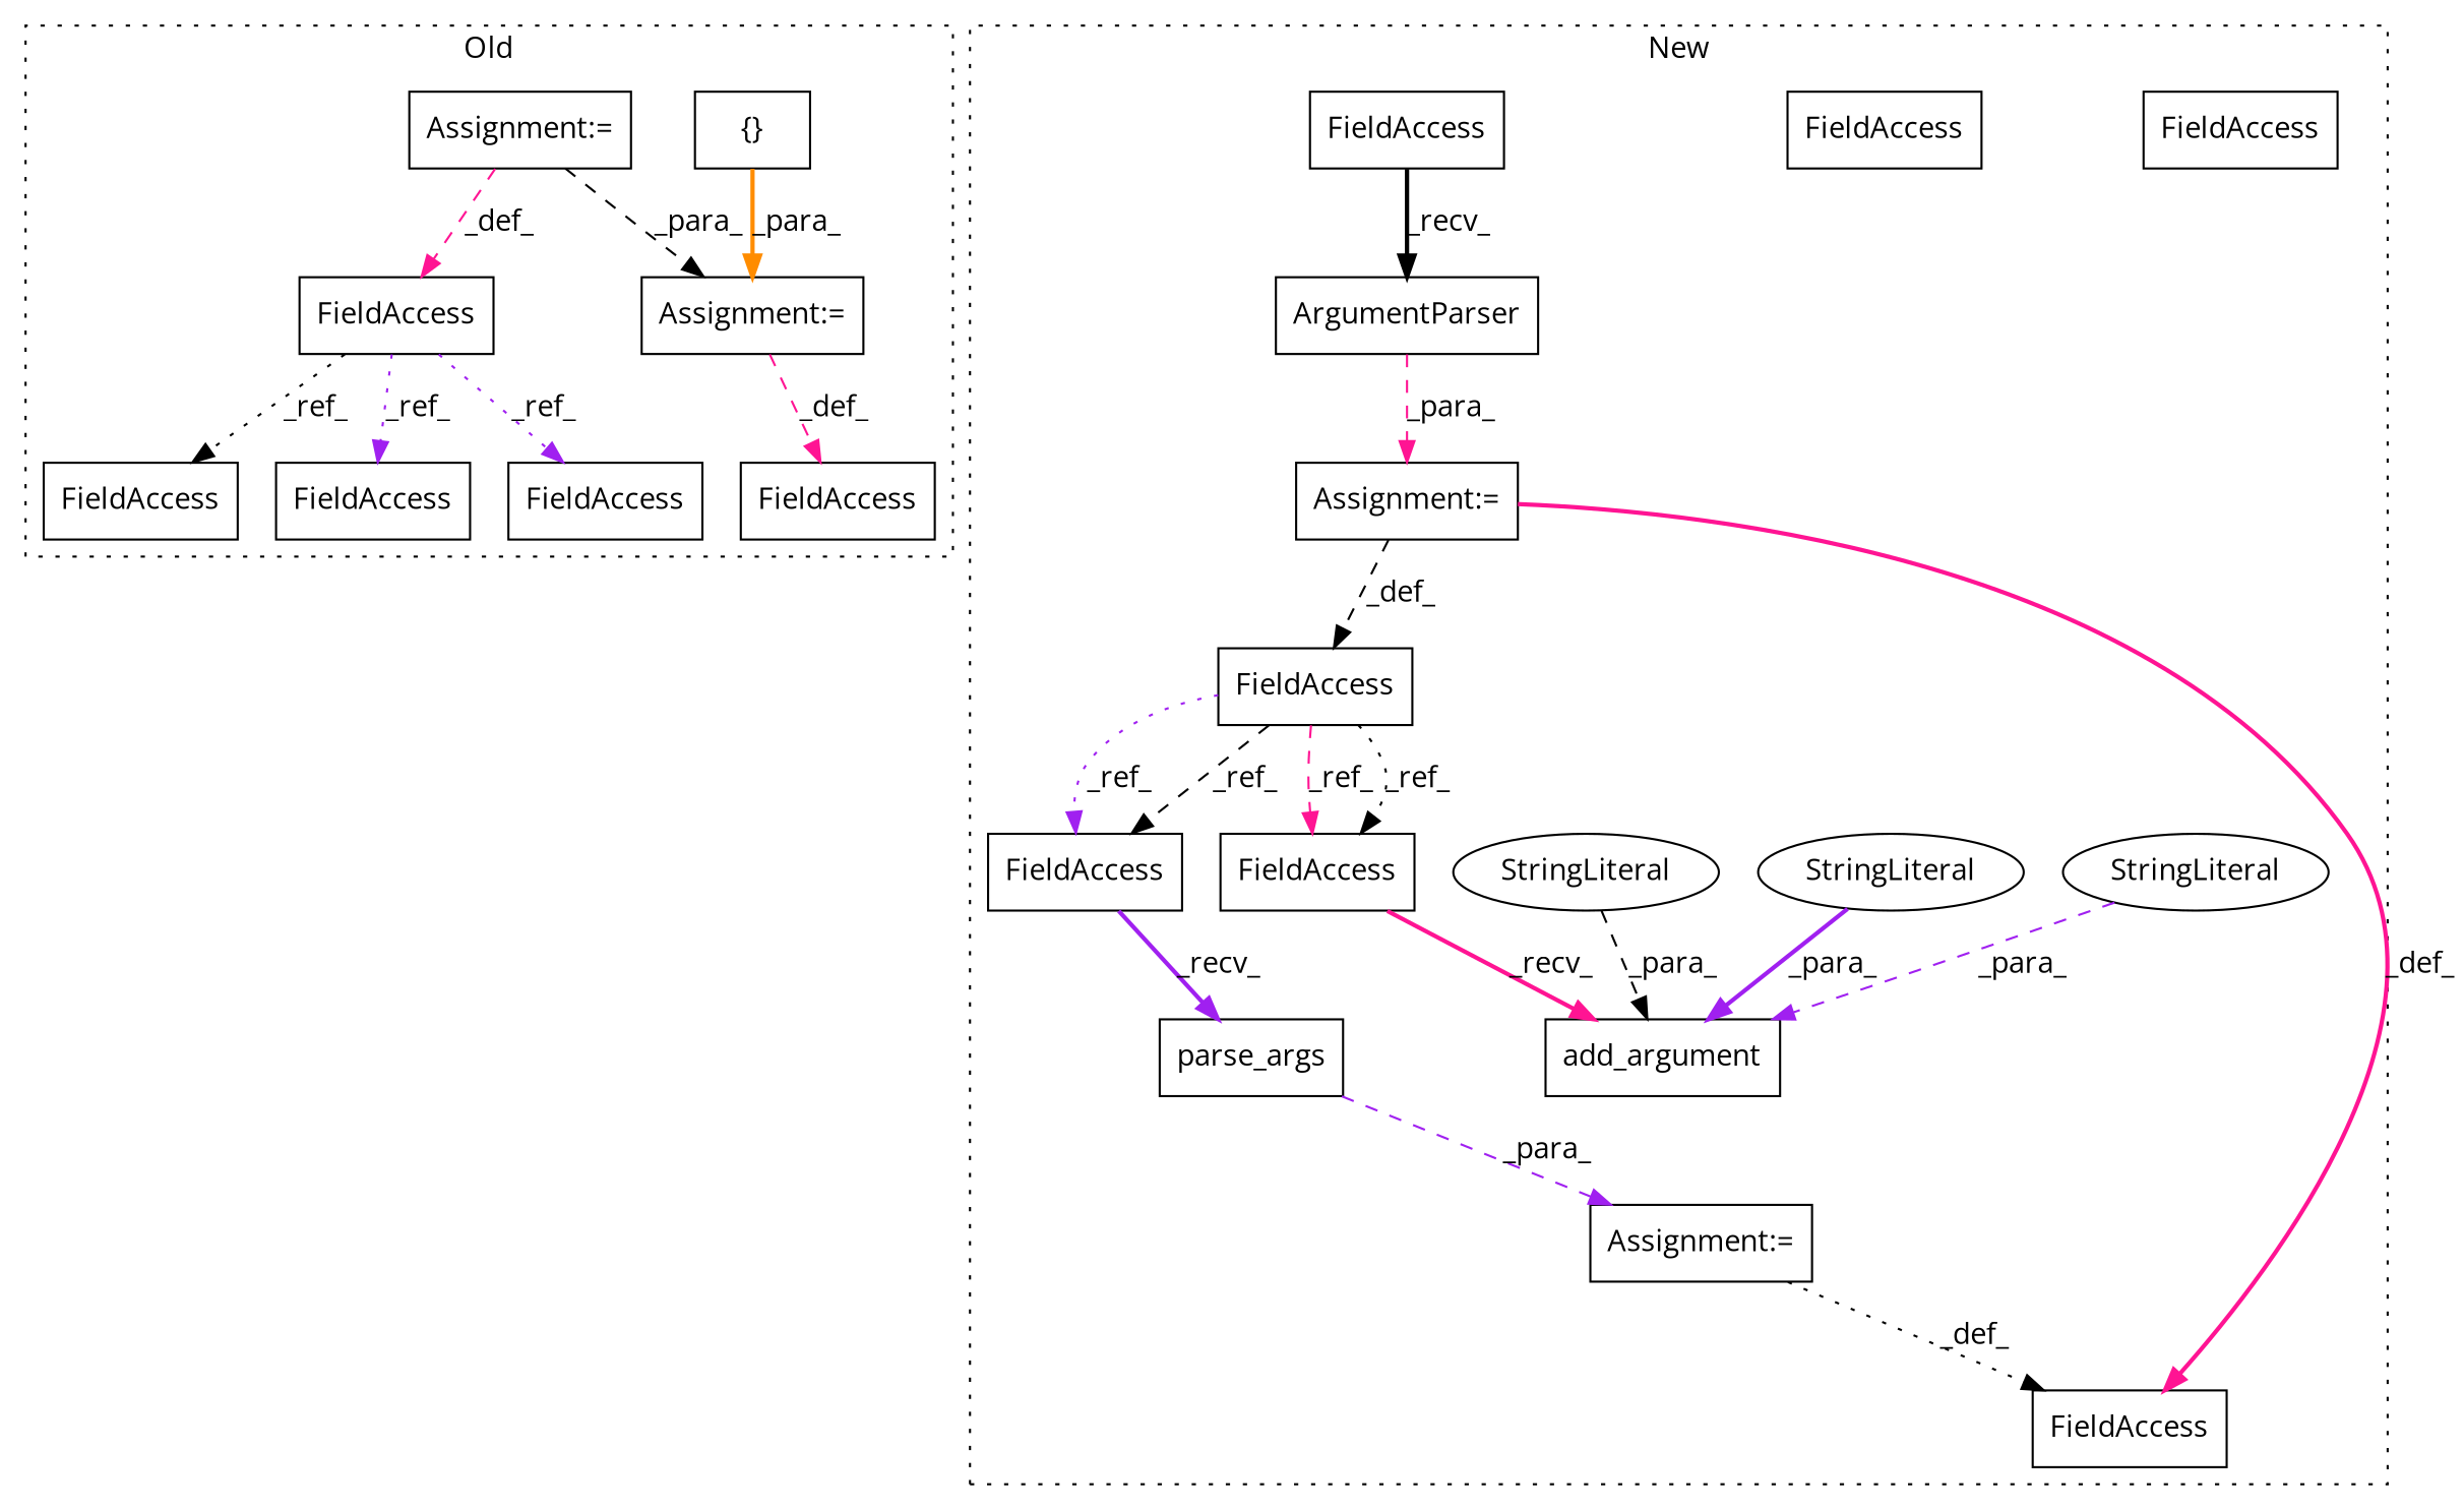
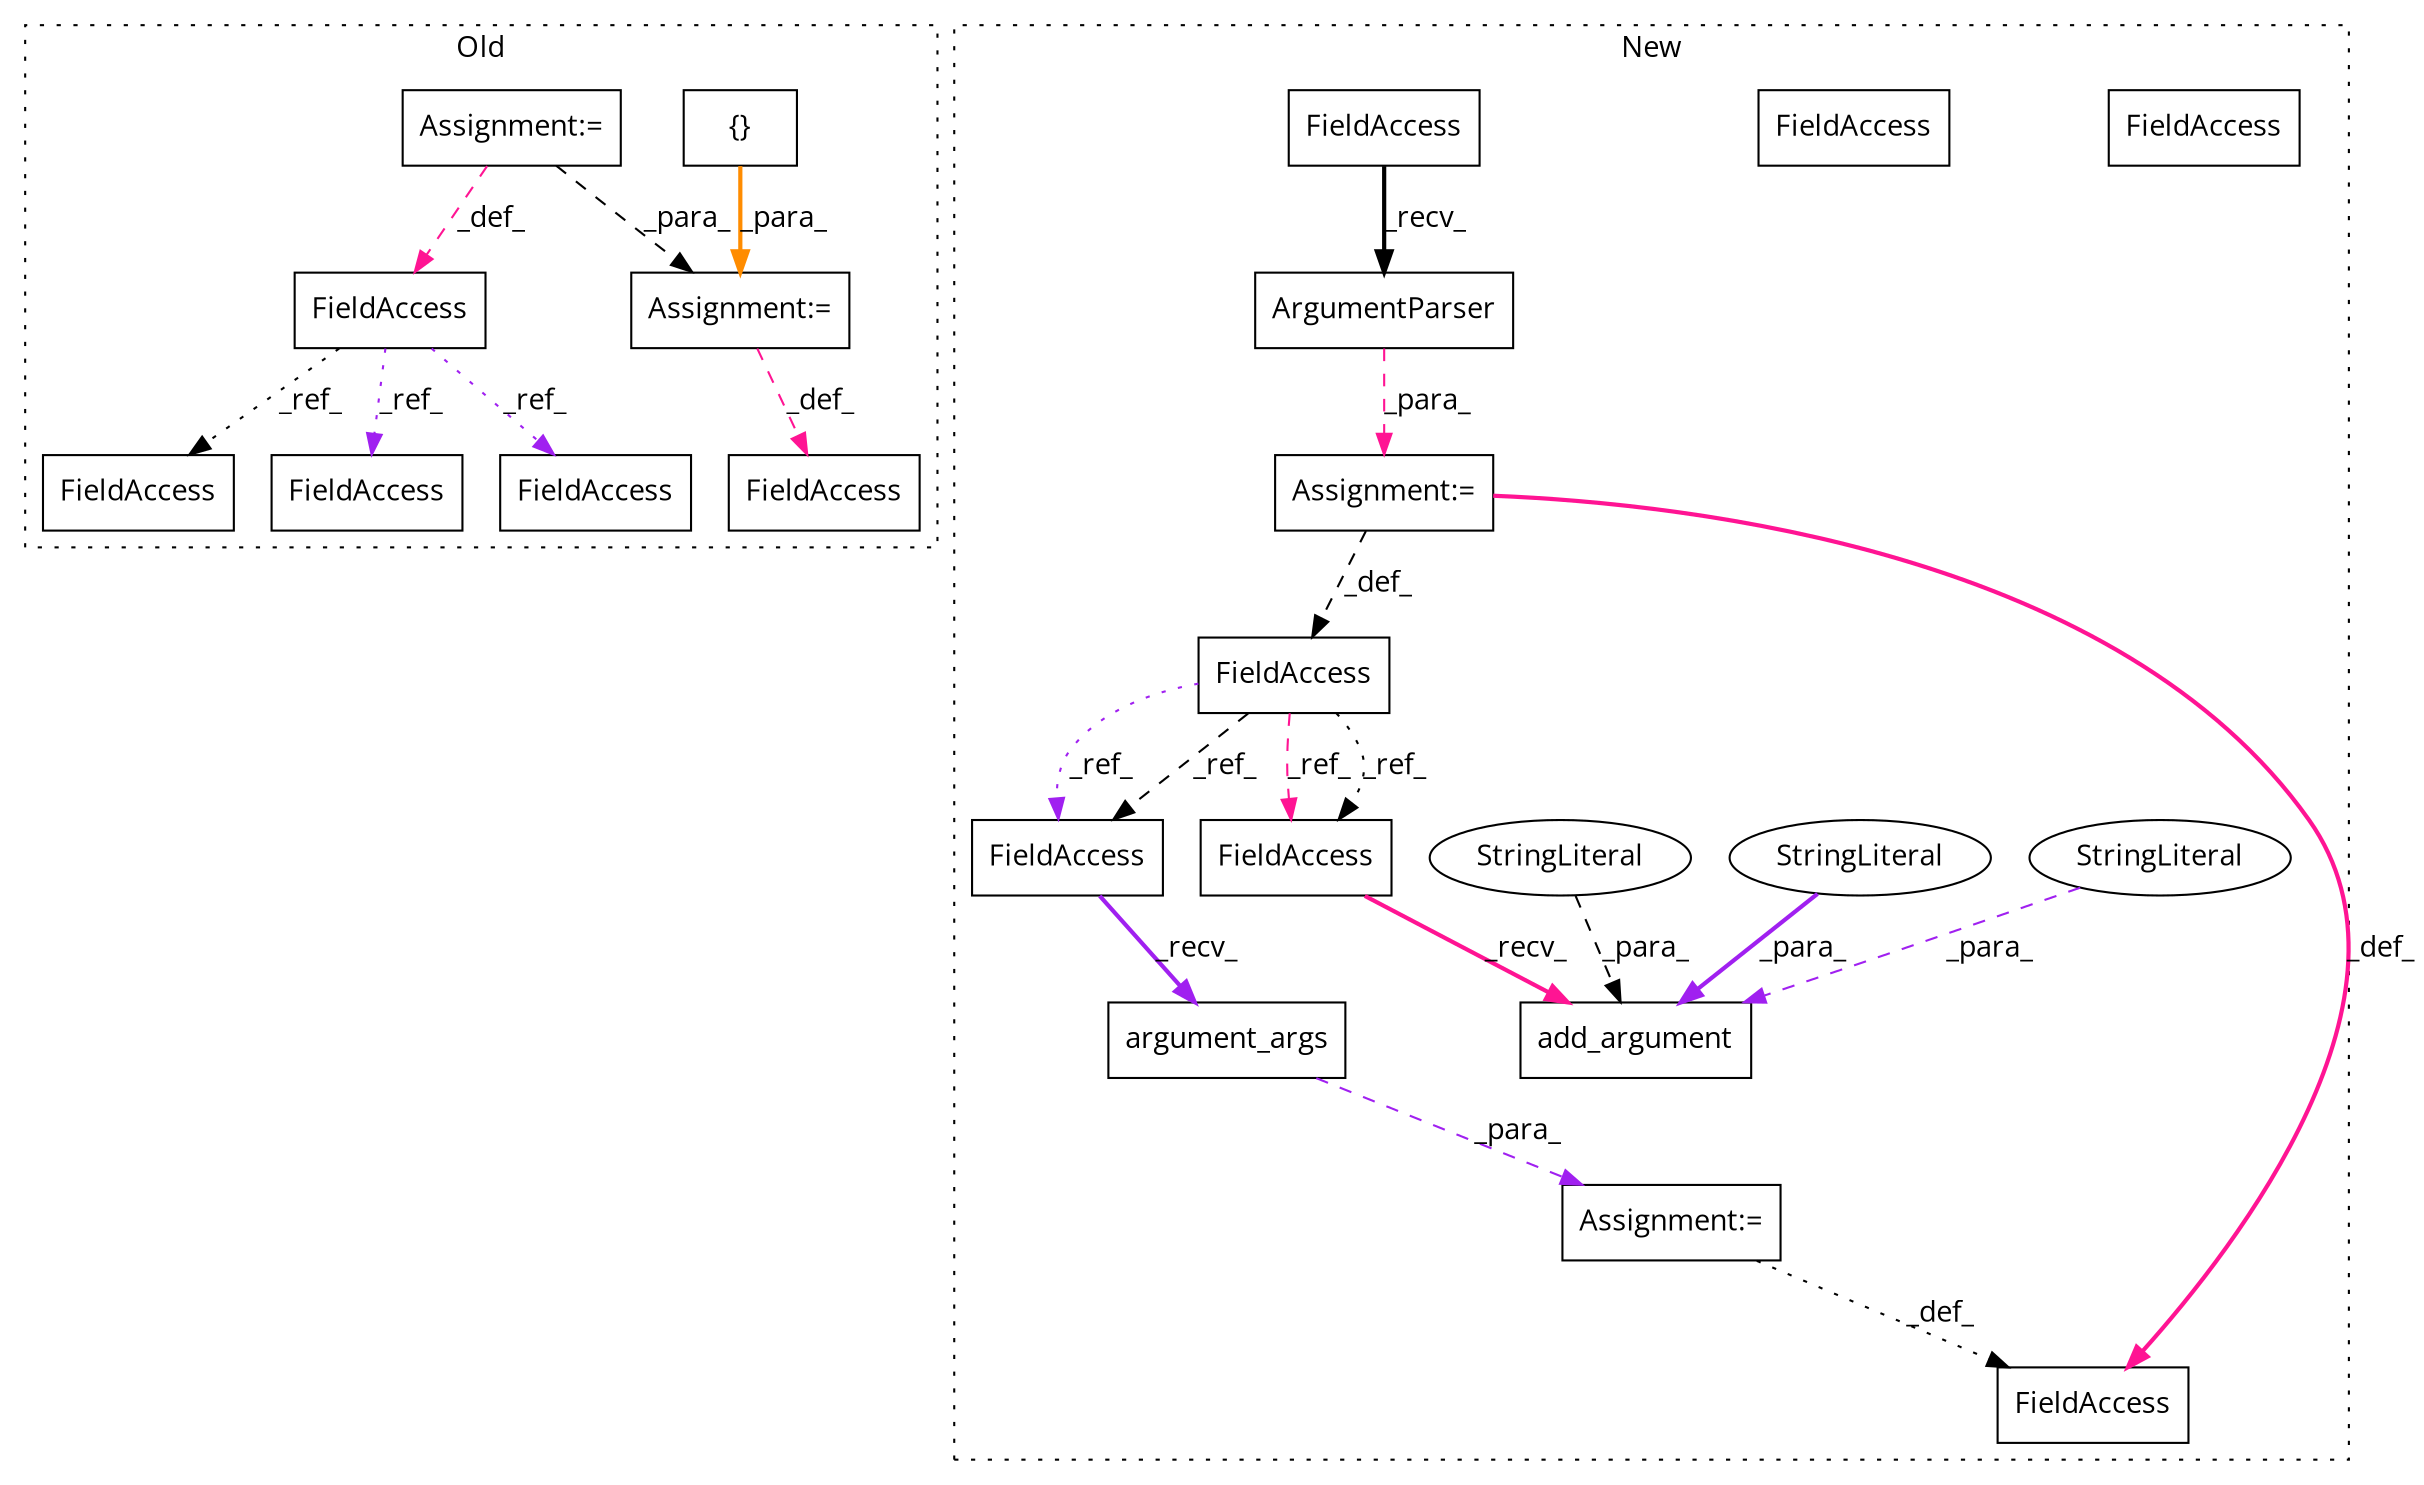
  digraph {
    fontname="Open Sans"
    node [a=22 l=6 s=2568 shape=box fontname="Open Sans"]
    edge [color=black style=dashed fontname="Open Sans"]
    n1 [a=4 l=2 label="{}" s=1231]
    n2 [a=7 l=1 label="Assignment:=" s=1199]
    n3 [l=8 label=FieldAccess s=1191]
    n4 [a=7 l=1 label="Assignment:=" s=1091]
    n5 [label=FieldAccess s=1085]
    n6 [label=FieldAccess s=1250]
    n7 [label=FieldAccess s=1131]
    n8 [label=FieldAccess s=1200]
    n9 [a=32 l=16 label=ArgumentParser s=2544]
    n10 [a=7 l=1 label="Assignment:=" s=2534]
    n11 [a=7 l=1 label="Assignment:=" s=2689]
    n12 [a=32 l="13,1" label=add_argument s="2575,2676"]
    n13 [a=45 l=2 label=StringLiteral s=2606 shape=ellipse]
    n14 [a=45 l=10 label=StringLiteral s=2588 shape=ellipse]
-   n15 [a=32 l=12 label=parse_args s=2697]
+   n15 [a=32 l=12 label=argument_args s=2697]
    n16 [a=45 l=67 label=StringLiteral s=2609 shape=ellipse]
    n17 [label=FieldAccess]
    n18 [label=FieldAccess s=2690]
    n19 [label=FieldAccess s=2528]
    n20 [l=8 label=FieldAccess s=2535]
    n21 [l=4 label=FieldAccess s=2685]
    n22 [label=FieldAccess s=2690]
    n23 [label=FieldAccess]
    subgraph cluster_1 {
      label=Old
      style=dotted
      n1
      n2
      n3
      n4
      n5
      n6
      n7
      n8
    }
    subgraph cluster_2 {
      label=New
      style=dotted
      n9
      n10
      n11
      n12
      n13
      n14
      n15
      n16
      n17
      n18
      n19
      n20
      n21
      n22
      n23
    }
    n1 -> n2 [label=_para_ color=darkorange style=bold]
    n2 -> n3 [label=_def_ color=deeppink]
    n4 -> n2 [label=_para_]
    n4 -> n5 [label=_def_ color=deeppink]
    n5 -> n6 [label=_ref_ style=dotted]
    n5 -> n7 [label=_ref_ color=purple style=dotted]
    n5 -> n8 [label=_ref_ color=purple style=dotted]
    n9 -> n10 [label=_para_ color=deeppink]
    n10 -> n19 [label=_def_]
    n10 -> n21 [label=_def_ color=deeppink style=bold]
    n11 -> n21 [label=_def_ style=dotted]
    n13 -> n12 [label=_para_ color=purple style=bold]
    n14 -> n12 [label=_para_]
    n15 -> n11 [label=_para_ color=purple]
    n16 -> n12 [label=_para_ color=purple]
    n19 -> n22 [label=_ref_ color=purple style=dotted]
    n19 -> n22 [label=_ref_]
    n19 -> n23 [label=_ref_ style=dotted]
    n19 -> n23 [label=_ref_ color=deeppink]
    n20 -> n9 [label=_recv_ style=bold]
    n22 -> n15 [label=_recv_ color=purple style=bold]
    n23 -> n12 [label=_recv_ color=deeppink style=bold]
  }
